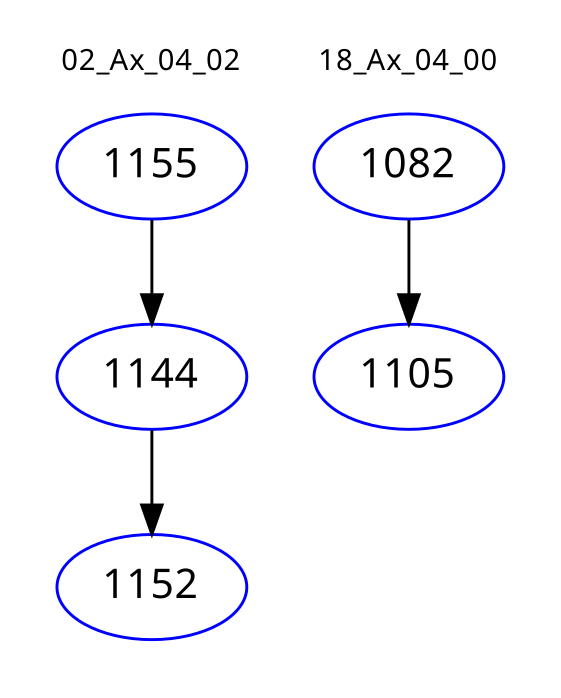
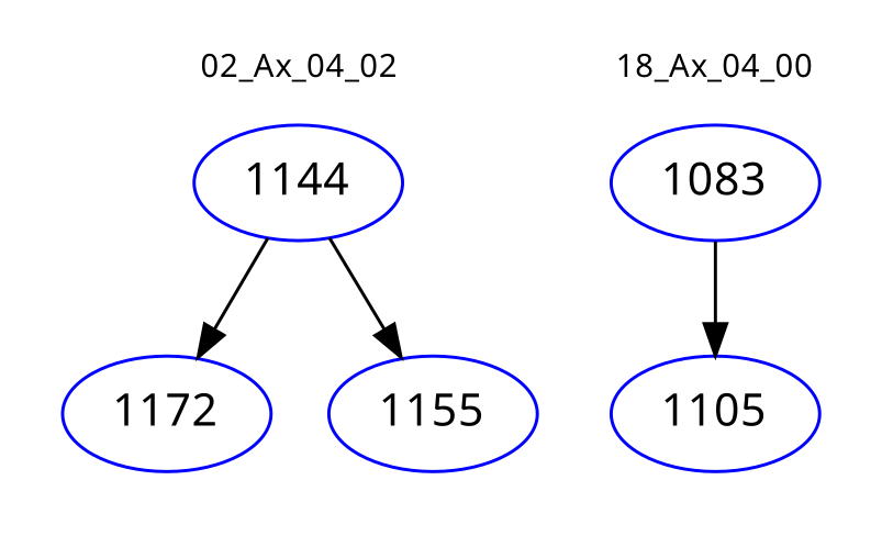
  digraph {
    fontname="Noto Sans"
    node [color=blue fontname="Noto Sans"]
    edge [color=black fontname="Noto Sans"]
    n1 [label=1144]
-   n2 [label=1152]
+   n2 [label=1172]
    n3 [label=1155]
-   n4 [label=1082]
+   n4 [label=1083]
    n5 [label=1105]
    subgraph cluster_1 {
      color=white
      fontsize=10
      label="02_Ax_04_02"
      n1
      n2
      n3
    }
    subgraph cluster_2 {
      color=white
      fontsize=10
      label="18_Ax_04_00"
      n4
      n5
    }
    n1 -> n2
-   n3 -> n1
+   n1 -> n3
    n4 -> n5
  }
